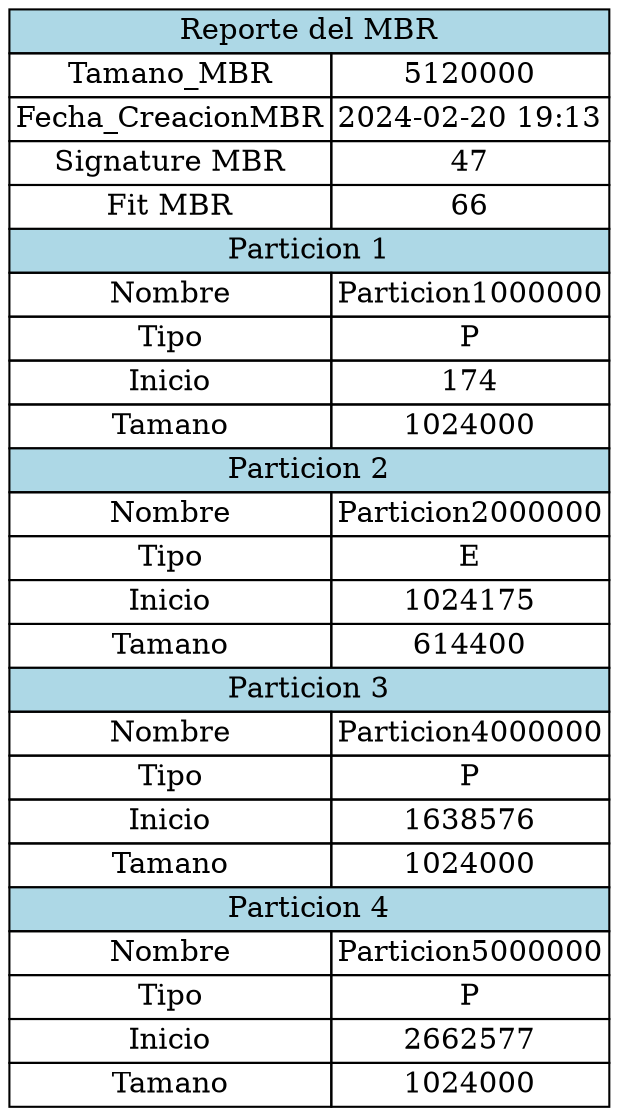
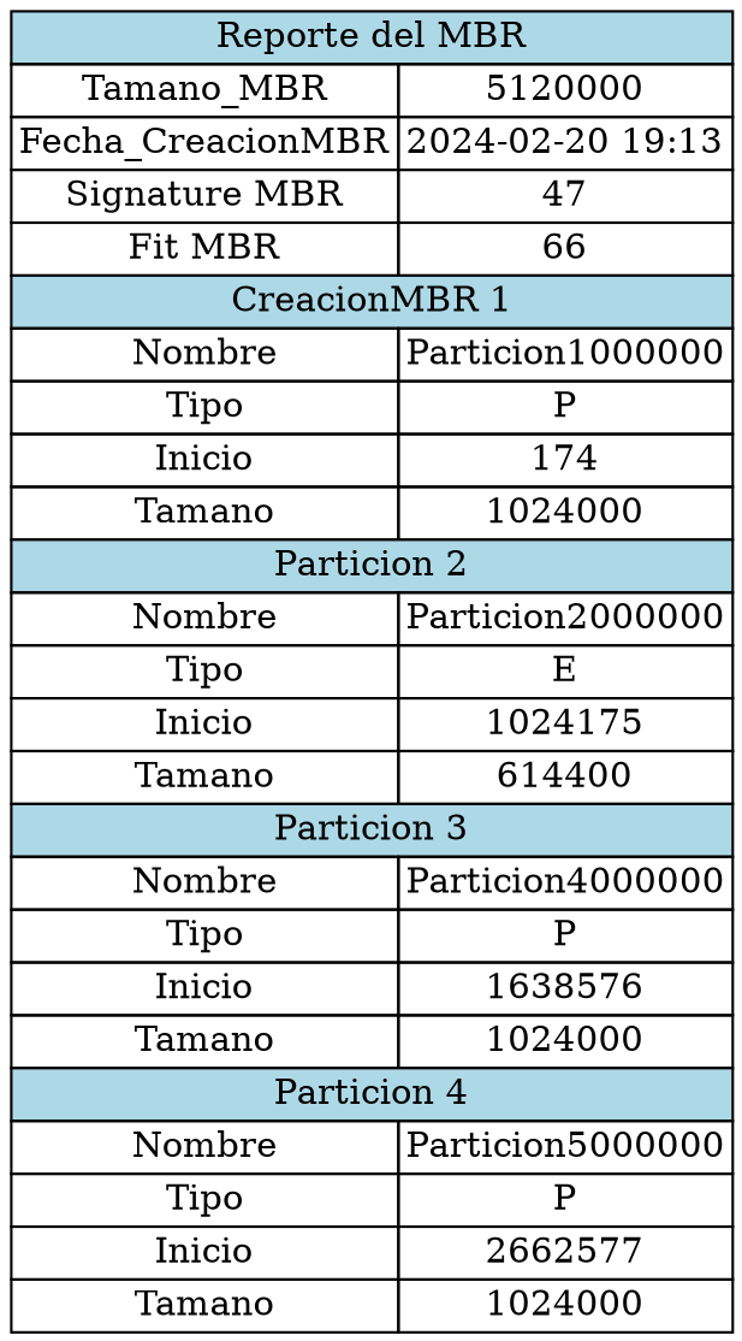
  digraph {
    nodesep=0.5
    rankdir=LR
    ranksep=2
    splines=ortho
-   n1 [label=<<table border="0" cellborder="1" cellspacing="0"><tr><td colspan="2" bgcolor="lightblue">Reporte del MBR</td></tr><tr><td>Tamano_MBR</td><td>5120000</td></tr><tr><td>Fecha_CreacionMBR</td><td>2024-02-20 19:13</td></tr><tr><td>Signature MBR</td><td>47</td></tr><tr><td>Fit MBR</td><td>66</td></tr><tr><td colspan="2" bgcolor="lightblue">Particion 1</td></tr><tr><td>Nombre</td><td>Particion1000000</td></tr><tr><td>Tipo</td><td>P</td></tr><tr><td>Inicio</td><td>174</td></tr><tr><td>Tamano</td><td>1024000</td></tr><tr><td colspan="2" bgcolor="lightblue">Particion 2</td></tr><tr><td>Nombre</td><td>Particion2000000</td></tr><tr><td>Tipo</td><td>E</td></tr><tr><td>Inicio</td><td>1024175</td></tr><tr><td>Tamano</td><td>614400</td></tr><tr><td colspan="2" bgcolor="lightblue">Particion 3</td></tr><tr><td>Nombre</td><td>Particion4000000</td></tr><tr><td>Tipo</td><td>P</td></tr><tr><td>Inicio</td><td>1638576</td></tr><tr><td>Tamano</td><td>1024000</td></tr><tr><td colspan="2" bgcolor="lightblue">Particion 4</td></tr><tr><td>Nombre</td><td>Particion5000000</td></tr><tr><td>Tipo</td><td>P</td></tr><tr><td>Inicio</td><td>2662577</td></tr><tr><td>Tamano</td><td>1024000</td></tr></table>> shape=plain]
+   n1 [label=<<table border="0" cellborder="1" cellspacing="0"><tr><td colspan="2" bgcolor="lightblue">Reporte del MBR</td></tr><tr><td>Tamano_MBR</td><td>5120000</td></tr><tr><td>Fecha_CreacionMBR</td><td>2024-02-20 19:13</td></tr><tr><td>Signature MBR</td><td>47</td></tr><tr><td>Fit MBR</td><td>66</td></tr><tr><td colspan="2" bgcolor="lightblue">CreacionMBR 1</td></tr><tr><td>Nombre</td><td>Particion1000000</td></tr><tr><td>Tipo</td><td>P</td></tr><tr><td>Inicio</td><td>174</td></tr><tr><td>Tamano</td><td>1024000</td></tr><tr><td colspan="2" bgcolor="lightblue">Particion 2</td></tr><tr><td>Nombre</td><td>Particion2000000</td></tr><tr><td>Tipo</td><td>E</td></tr><tr><td>Inicio</td><td>1024175</td></tr><tr><td>Tamano</td><td>614400</td></tr><tr><td colspan="2" bgcolor="lightblue">Particion 3</td></tr><tr><td>Nombre</td><td>Particion4000000</td></tr><tr><td>Tipo</td><td>P</td></tr><tr><td>Inicio</td><td>1638576</td></tr><tr><td>Tamano</td><td>1024000</td></tr><tr><td colspan="2" bgcolor="lightblue">Particion 4</td></tr><tr><td>Nombre</td><td>Particion5000000</td></tr><tr><td>Tipo</td><td>P</td></tr><tr><td>Inicio</td><td>2662577</td></tr><tr><td>Tamano</td><td>1024000</td></tr></table>> shape=plain]
  }
